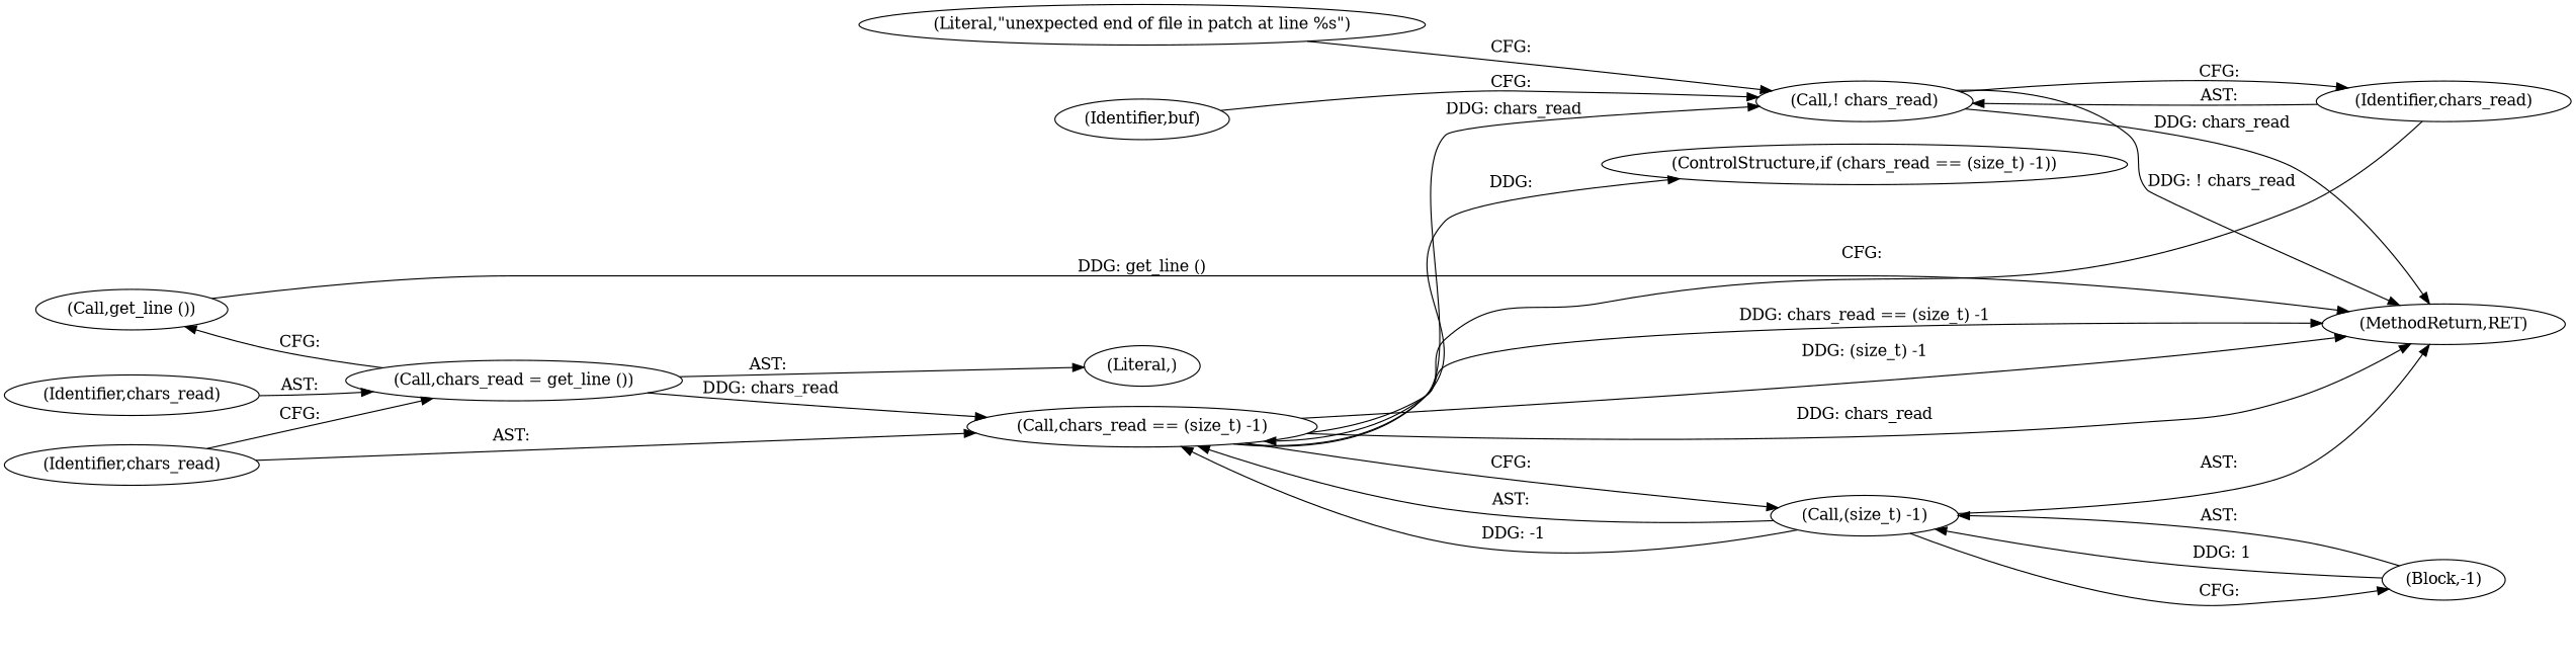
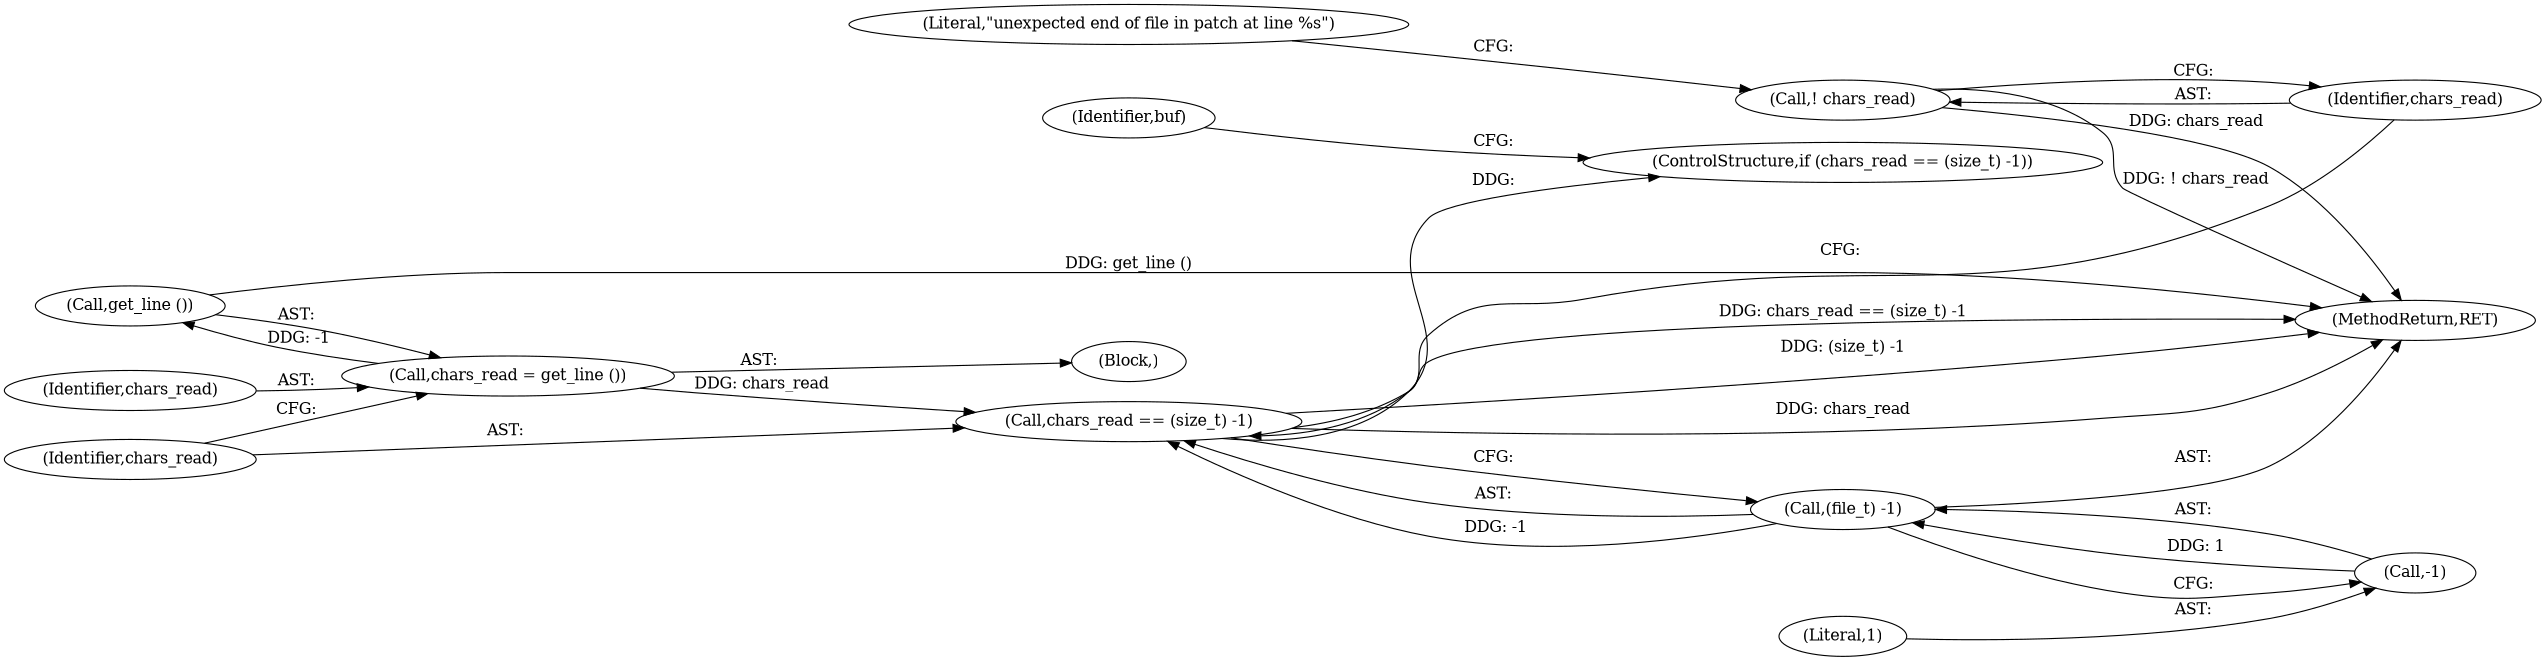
  digraph {
    rankdir=LR
    n1 [label="(Call,chars_read == (size_t) -1)"]
-   n2 [label="(Call,(size_t) -1)"]
+   n2 [label="(Call,(file_t) -1)"]
    n3 [label="(Call,! chars_read)"]
    n4 [label="(MethodReturn,RET)"]
    n5 [label="(ControlStructure,if (chars_read == (size_t) -1))"]
-   n6 [label="(Block,-1)"]
+   n6 [label="(Call,-1)"]
    n7 [label="(Identifier,chars_read)"]
    n8 [label="(Call,chars_read = get_line ())"]
    n9 [label="(Call,get_line ())"]
-   n10 [label="(Literal,)"]
+   n10 [label="(Block,)"]
+   n11 [label="(Literal,1)"]
    n12 [label="(Literal,\"unexpected end of file in patch at line %s\")"]
    n13 [label="(Identifier,chars_read)"]
    n14 [label="(Identifier,chars_read)"]
    n15 [label="(Identifier,buf)"]
    n1 -> n2 [label="CFG: "]
-   n1 -> n3 [label="DDG: chars_read"]
    n1 -> n4 [label="DDG: chars_read == (size_t) -1"]
    n1 -> n4 [label="DDG: chars_read"]
    n1 -> n4 [label="DDG: (size_t) -1"]
    n1 -> n5 [label="DDG: "]
    n2 -> n1 [label="AST: "]
    n2 -> n1 [label="DDG: -1"]
    n2 -> n4 [label="AST: "]
    n2 -> n6 [label="CFG: "]
    n3 -> n4 [label="DDG: chars_read"]
    n3 -> n4 [label="DDG: ! chars_read"]
    n3 -> n7 [label="CFG: "]
    n6 -> n2 [label="AST: "]
    n6 -> n2 [label="DDG: 1"]
    n7 -> n1 [label="CFG: "]
    n7 -> n3 [label="AST: "]
    n8 -> n1 [label="DDG: chars_read"]
-   n8 -> n9 [label="CFG: "]
+   n8 -> n9 [label="DDG: -1"]
    n8 -> n10 [label="AST: "]
    n9 -> n4 [label="DDG: get_line ()"]
+   n9 -> n8 [label="AST: "]
+   n11 -> n6 [label="AST: "]
    n12 -> n3 [label="CFG: "]
    n13 -> n8 [label="AST: "]
    n14 -> n1 [label="AST: "]
    n14 -> n8 [label="CFG: "]
-   n15 -> n3 [label="CFG: "]
+   n15 -> n5 [label="CFG: "]
  }
